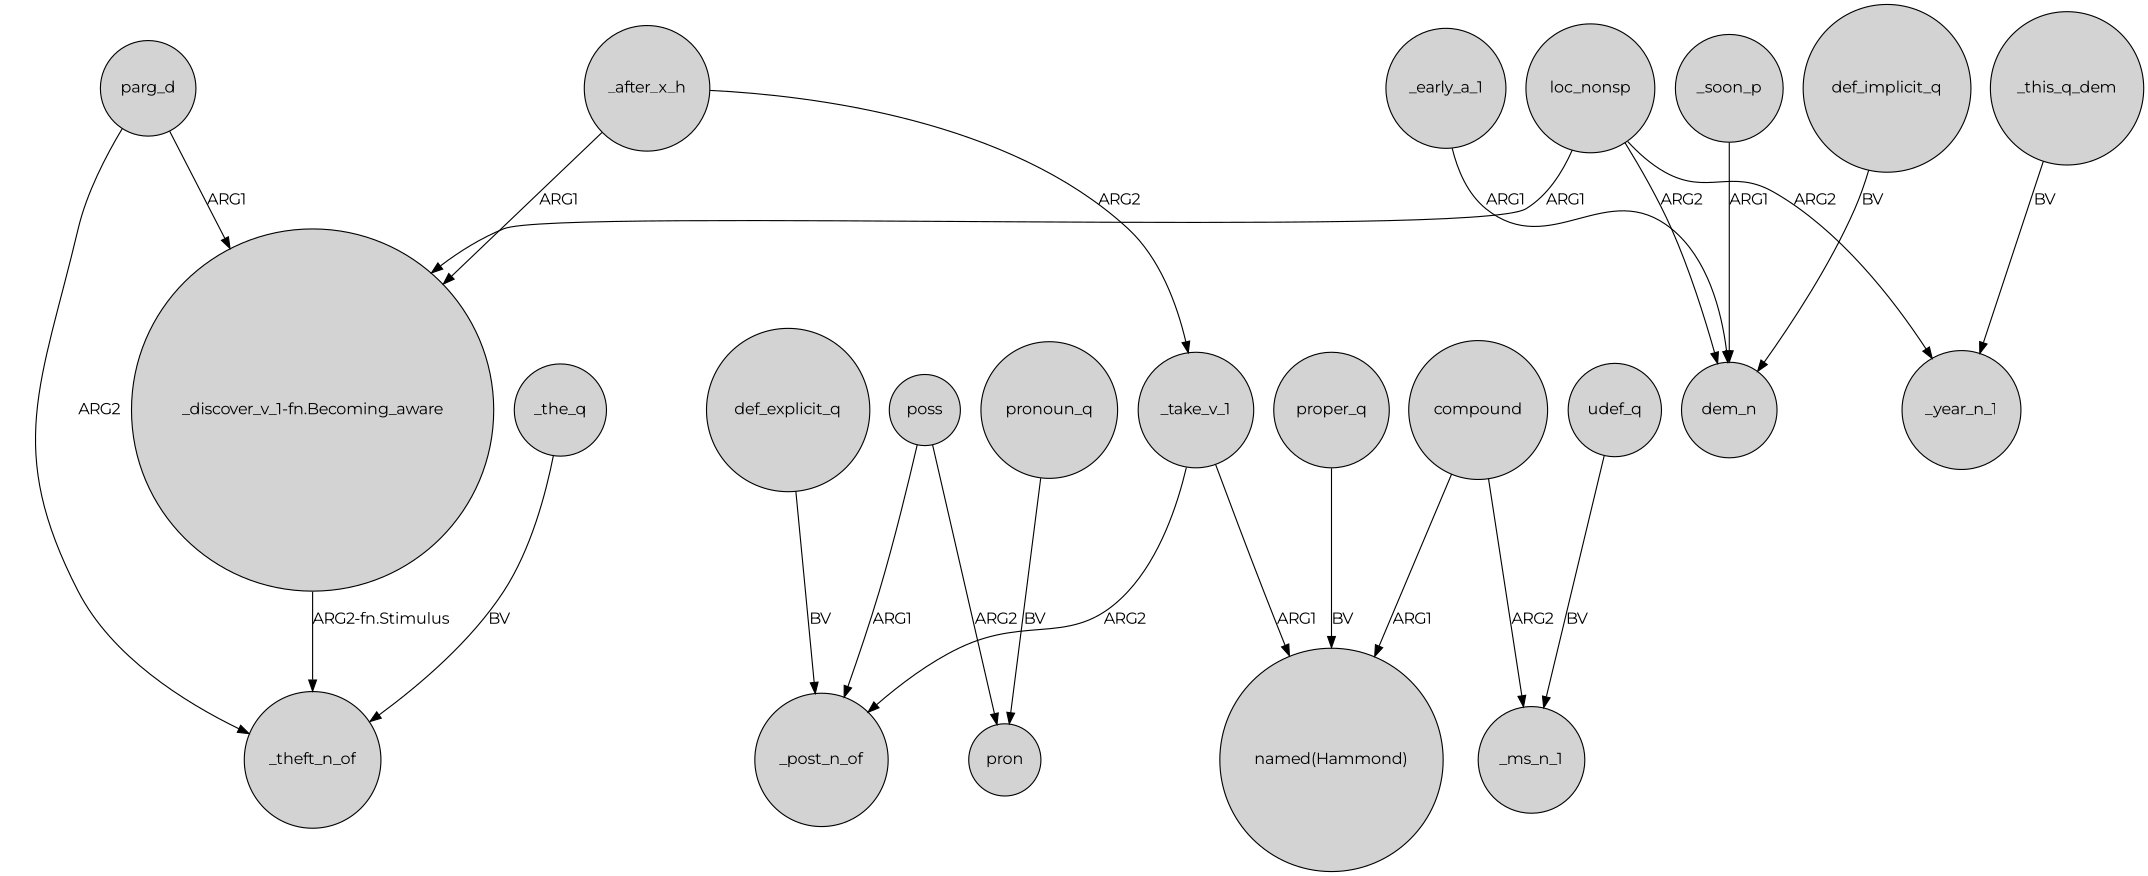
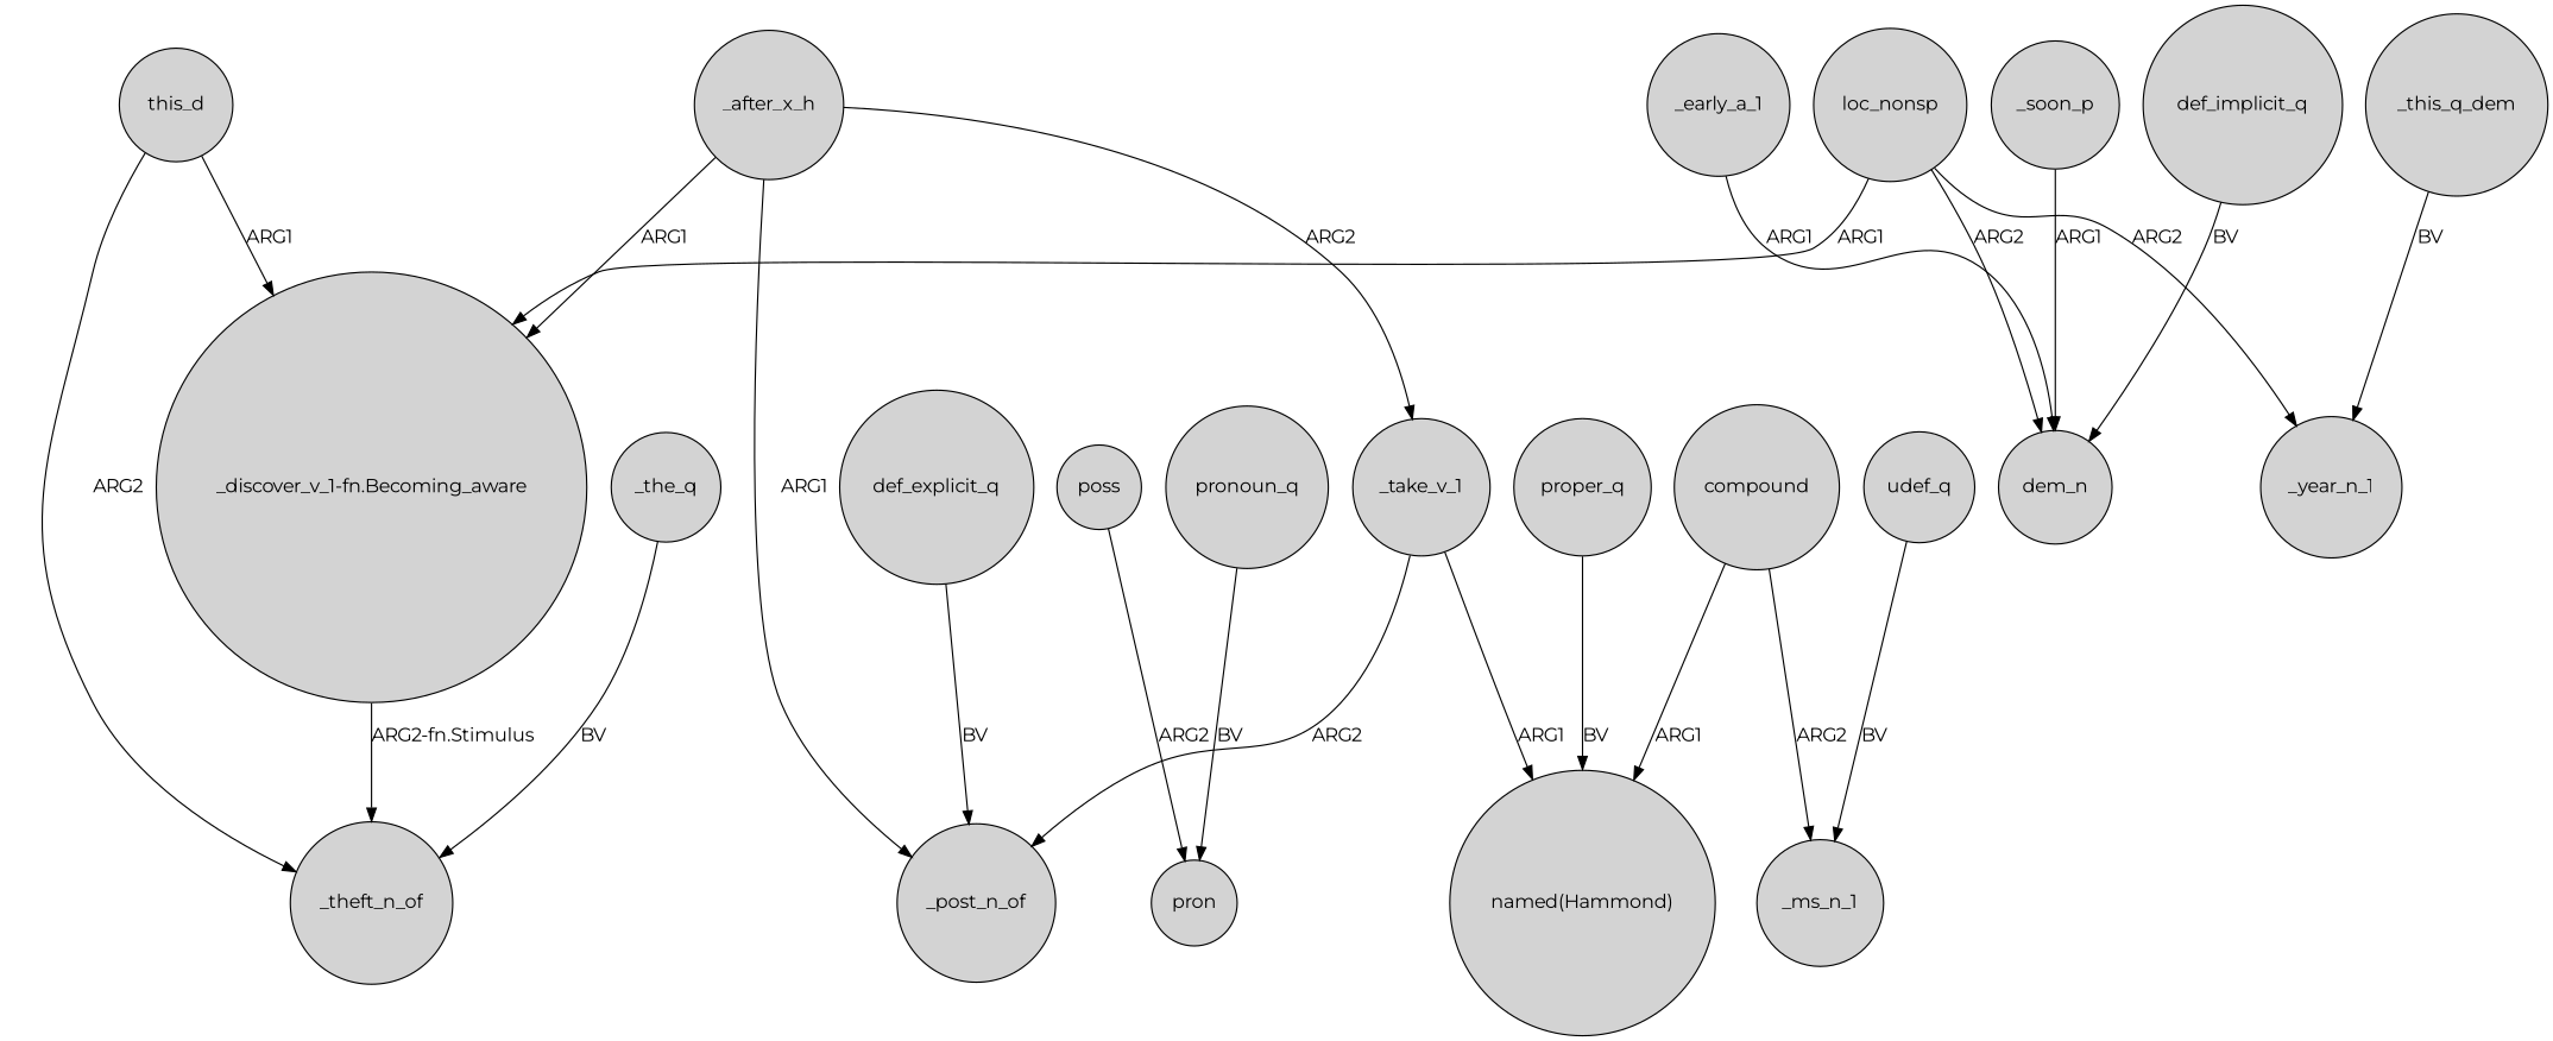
  digraph {
    fontname=Montserrat
    node [fontname=Montserrat shape=circle style=filled]
    edge [fontname=Montserrat]
    "_discover_v_1-fn.Becoming_aware"
    _theft_n_of
    poss
    pron
    _post_n_of
    proper_q
    "named(Hammond)"
    compound
    _ms_n_1
    _after_x_h
    _take_v_1
    loc_nonsp
    n13 [label=dem_n]
    _year_n_1
-   parg_d
+   parg_d [label=this_d]
    pronoun_q
    udef_q
    _the_q
    _early_a_1
    _soon_p
    def_explicit_q
    def_implicit_q
    _this_q_dem
    "_discover_v_1-fn.Becoming_aware" -> _theft_n_of [label="ARG2-fn.Stimulus"]
    poss -> pron [label=ARG2]
-   poss -> _post_n_of [label=ARG1]
+   _after_x_h -> _post_n_of [label=ARG1]
    proper_q -> "named(Hammond)" [label=BV]
    compound -> "named(Hammond)" [label=ARG1]
    compound -> _ms_n_1 [label=ARG2]
    _after_x_h -> "_discover_v_1-fn.Becoming_aware" [label=ARG1]
    _after_x_h -> _take_v_1 [label=ARG2]
    _take_v_1 -> _post_n_of [label=ARG2]
    _take_v_1 -> "named(Hammond)" [label=ARG1]
    loc_nonsp -> "_discover_v_1-fn.Becoming_aware" [label=ARG1]
    loc_nonsp -> n13 [label=ARG2]
    loc_nonsp -> _year_n_1 [label=ARG2]
    parg_d -> "_discover_v_1-fn.Becoming_aware" [label=ARG1]
    parg_d -> _theft_n_of [label=ARG2]
    pronoun_q -> pron [label=BV]
    udef_q -> _ms_n_1 [label=BV]
    _the_q -> _theft_n_of [label=BV]
    _early_a_1 -> n13 [label=ARG1]
    _soon_p -> n13 [label=ARG1]
    def_explicit_q -> _post_n_of [label=BV]
    def_implicit_q -> n13 [label=BV]
    _this_q_dem -> _year_n_1 [label=BV]
  }
